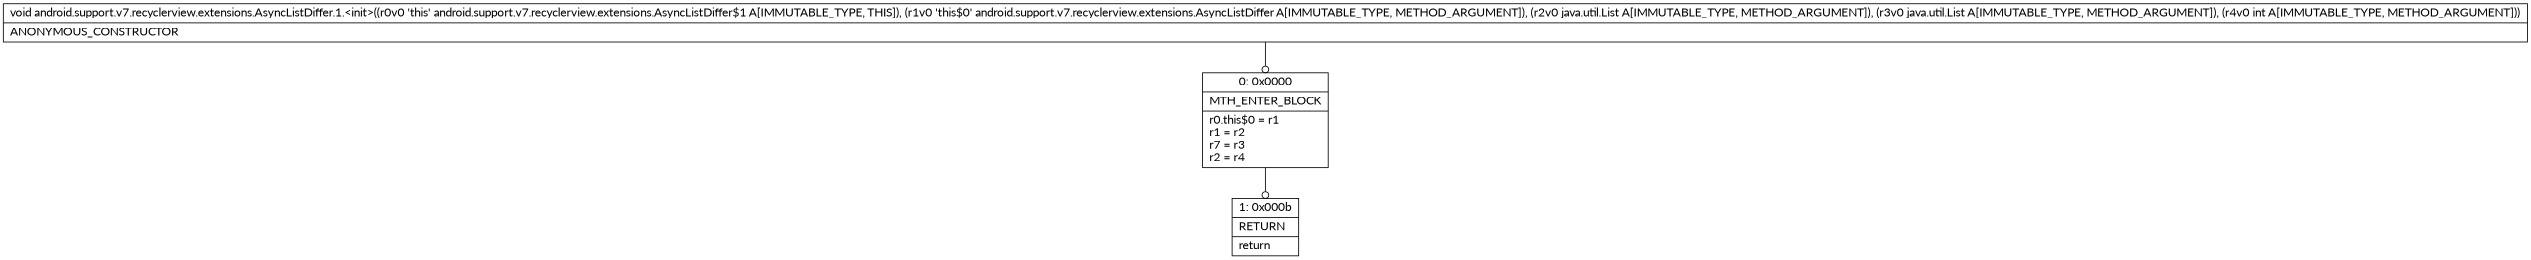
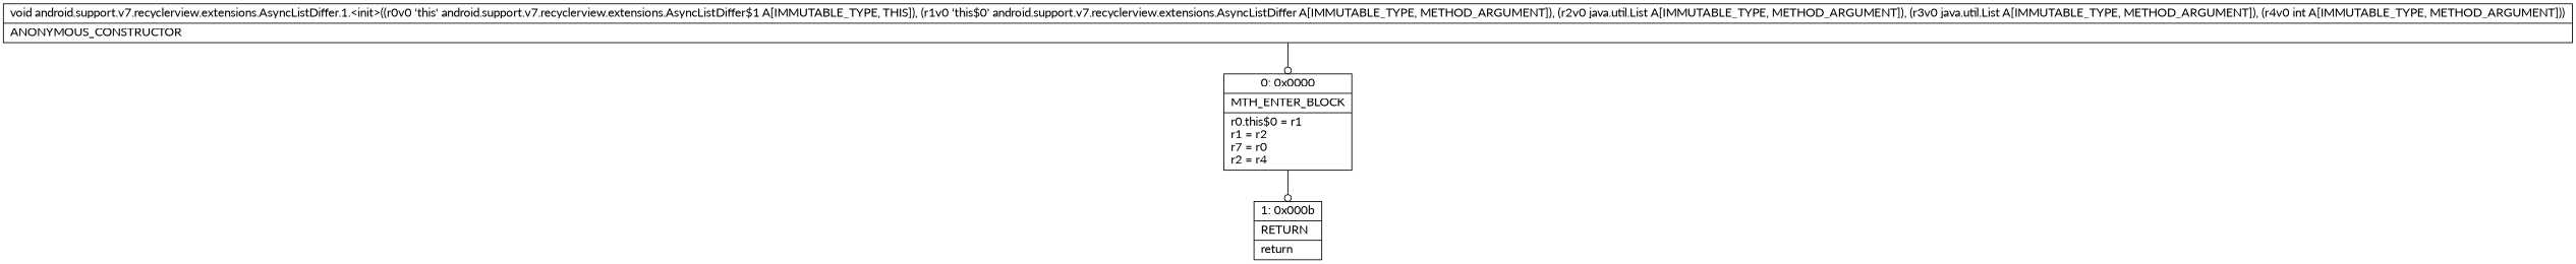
  digraph {
    fontname=Lato
    node [shape=record fontname=Lato]
    edge [arrowhead=odot fontname=Lato]
-   n1 [label="{0\:\ 0x0000|MTH_ENTER_BLOCK\l|r0.this$0 = r1\lr1 = r2\lr7 = r3\lr2 = r4\l}"]
+   n1 [label="{0\:\ 0x0000|MTH_ENTER_BLOCK\l|r0.this$0 = r1\lr1 = r2\lr7 = r0\lr2 = r4\l}"]
    n2 [label="{1\:\ 0x000b|RETURN\l|return\l}"]
    n3 [label="{void android.support.v7.recyclerview.extensions.AsyncListDiffer.1.\<init\>((r0v0 'this' android.support.v7.recyclerview.extensions.AsyncListDiffer$1 A[IMMUTABLE_TYPE, THIS]), (r1v0 'this$0' android.support.v7.recyclerview.extensions.AsyncListDiffer A[IMMUTABLE_TYPE, METHOD_ARGUMENT]), (r2v0 java.util.List A[IMMUTABLE_TYPE, METHOD_ARGUMENT]), (r3v0 java.util.List A[IMMUTABLE_TYPE, METHOD_ARGUMENT]), (r4v0 int A[IMMUTABLE_TYPE, METHOD_ARGUMENT]))  | ANONYMOUS_CONSTRUCTOR\l}"]
    n1 -> n2
    n3 -> n1
  }
